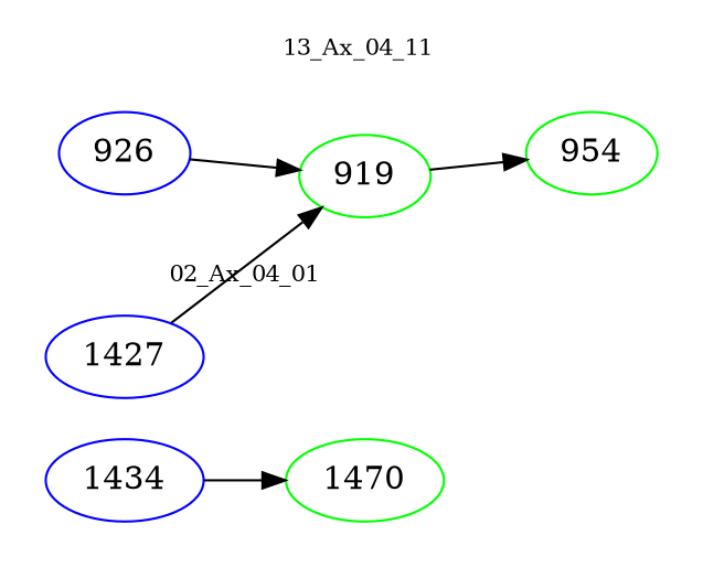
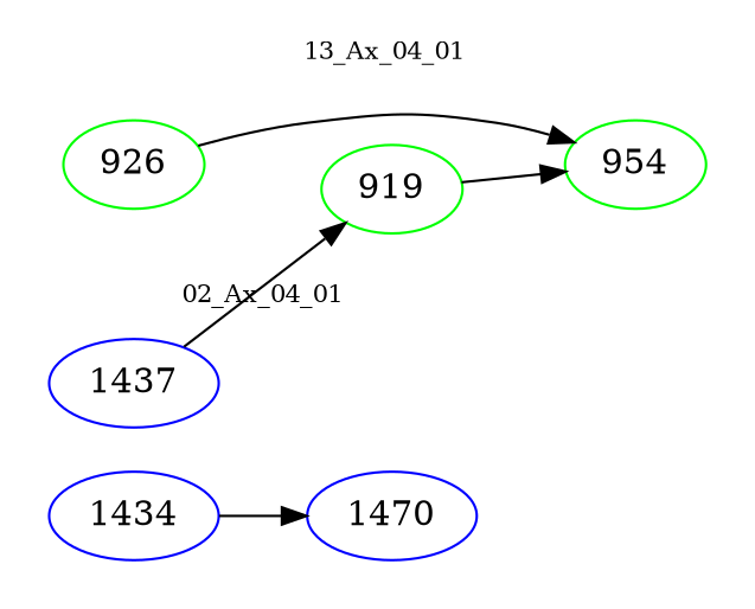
  digraph {
    rankdir=LR
    node [color=blue]
    edge [color=black]
-   n1 [label=926]
+   n1 [color=green label=926]
    n2 [color=green label=919]
    n3 [color=green label=954]
-   n4 [label=1427]
+   n4 [label=1437]
    n5 [label=1434]
-   n6 [color=green label=1470]
+   n6 [label=1470]
    subgraph cluster_1 {
      color=white
      fontsize=10
-     label="13_Ax_04_11"
+     label="13_Ax_04_01"
      n1
      n2
      n3
    }
    subgraph cluster_2 {
      color=white
      fontsize=10
      label="02_Ax_04_01"
      n4
      n5
      n6
    }
-   n1 -> n2
+   n1 -> n3
    n2 -> n3
    n4 -> n2
    n5 -> n6
  }
